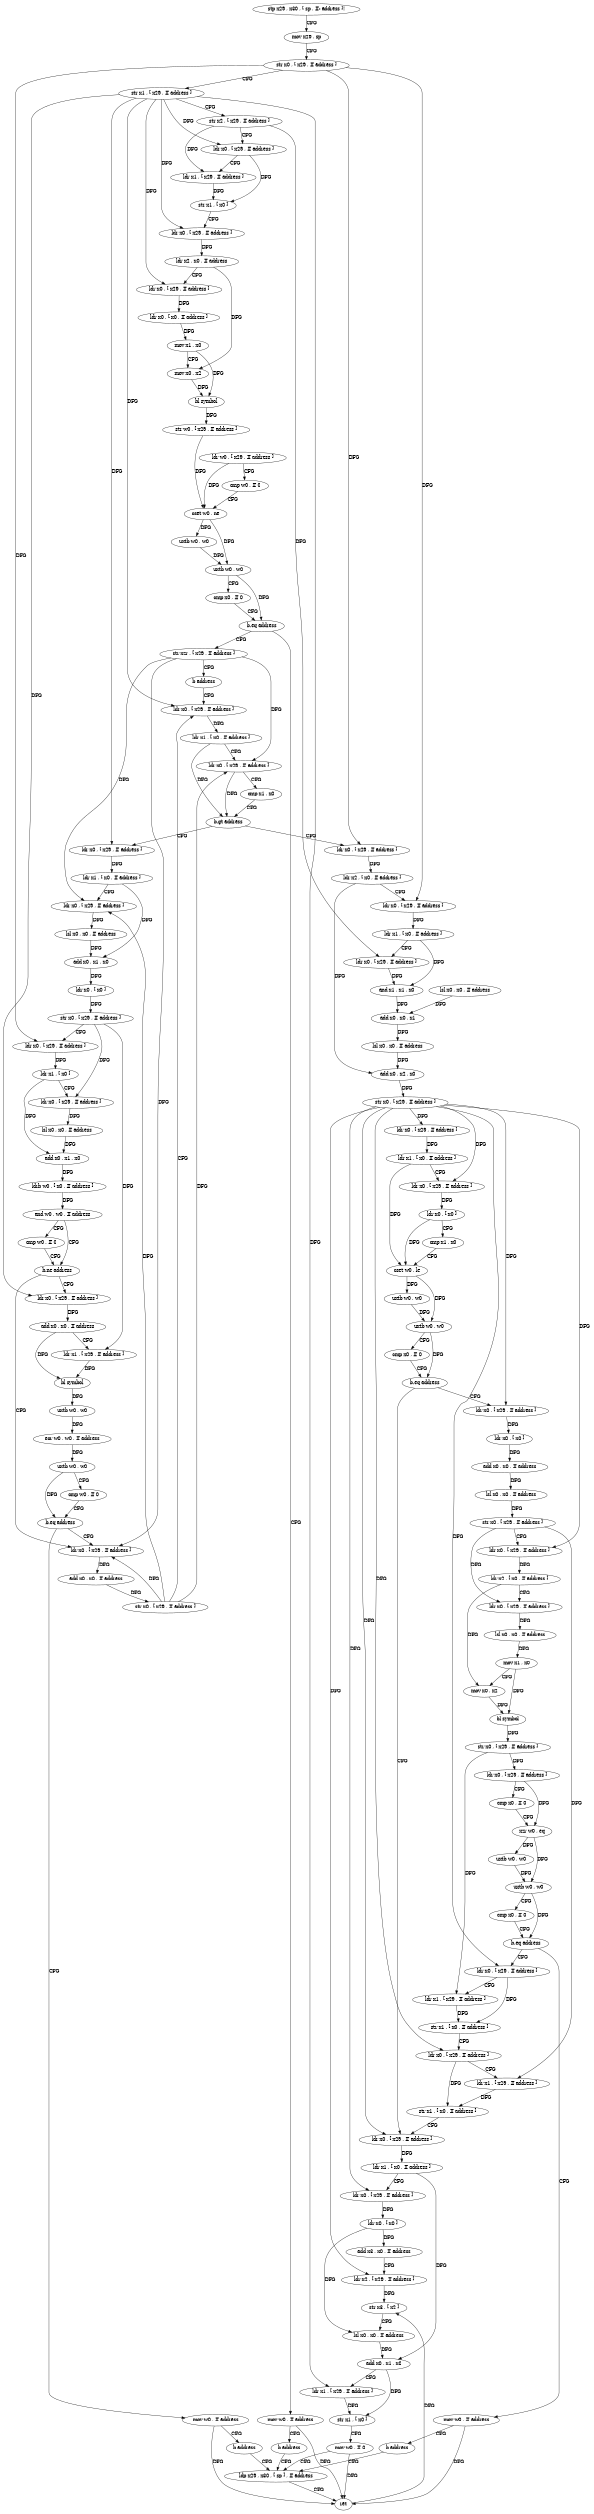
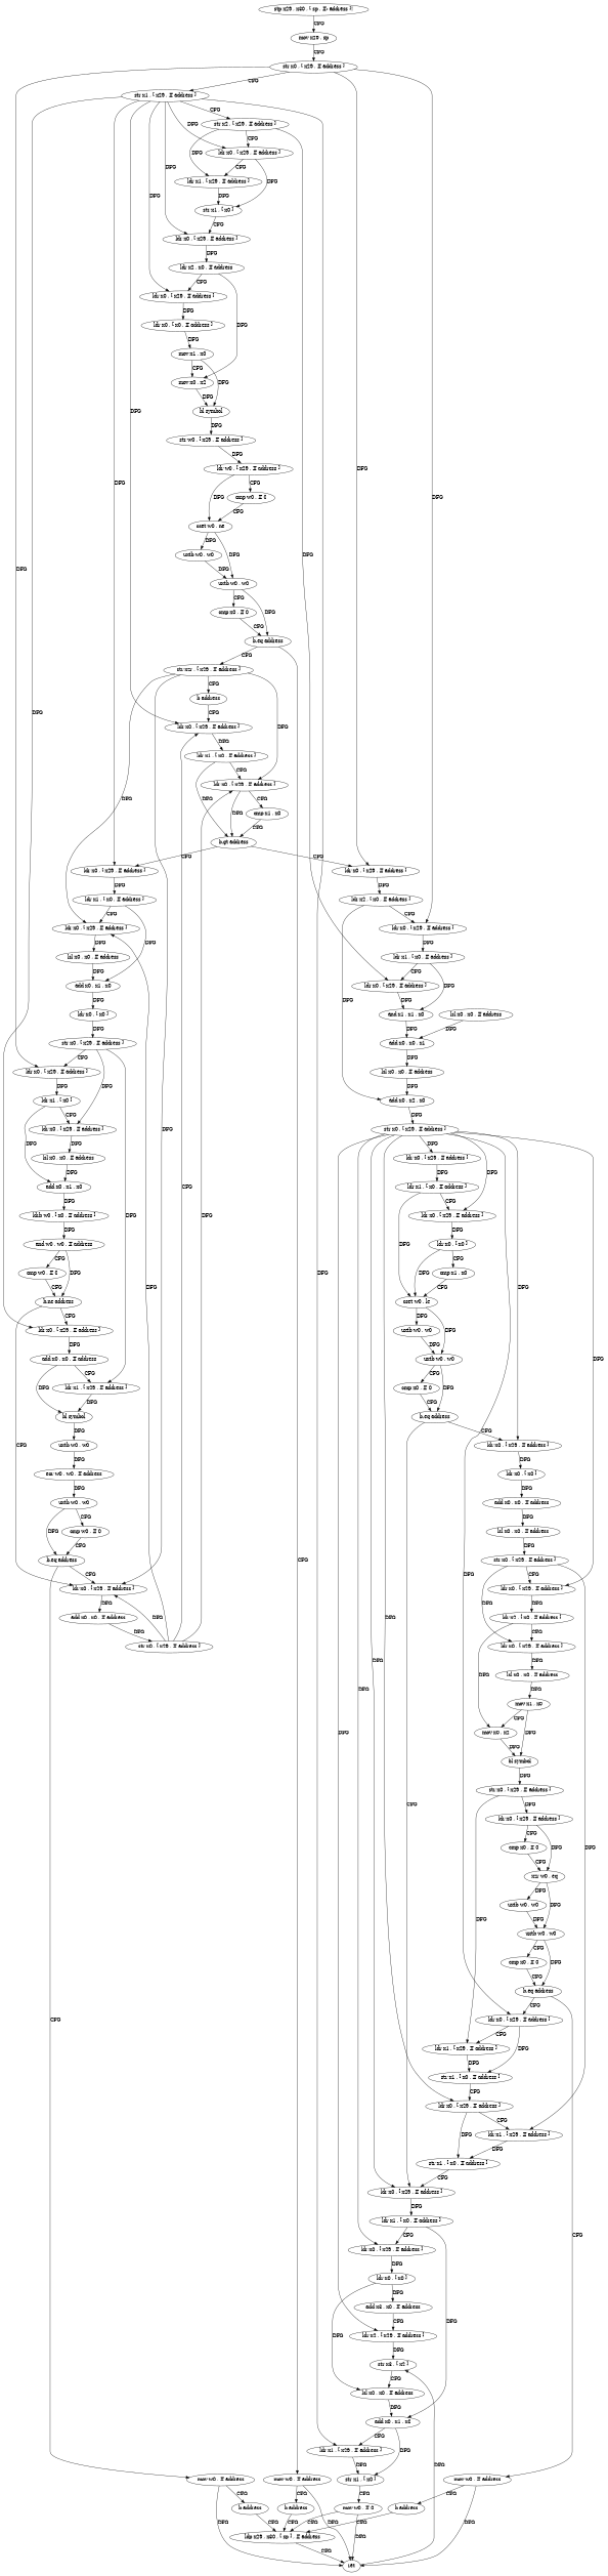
  digraph {
    n1 [label="stp x29 , x30 , [ sp , #- address ]!"]
    n2 [label="mov x29 , sp"]
    n3 [label="str x0 , [ x29 , # address ]"]
    n4 [label="str x1 , [ x29 , # address ]"]
    n5 [label="ldr x0 , [ x29 , # address ]"]
    n6 [label="ldr x0 , [ x29 , # address ]"]
    n7 [label="ldr x0 , [ x29 , # address ]"]
    n8 [label="str x2 , [ x29 , # address ]"]
    n9 [label="ldr x0 , [ x29 , # address ]"]
    n10 [label="ldr x0 , [ x29 , # address ]"]
    n11 [label="ldr x0 , [ x29 , # address ]"]
    n12 [label="ldr x0 , [ x29 , # address ]"]
    n13 [label="ldr x0 , [ x29 , # address ]"]
    n14 [label="ldr x0 , [ x29 , # address ]"]
    n15 [label="ldr x1 , [ x29 , # address ]"]
    n16 [label="ldr x2 , [ x0 , # address ]"]
    n17 [label="ldr x1 , [ x0 ]"]
    n18 [label="ldr x1 , [ x0 , # address ]"]
    n19 [label="ldr x1 , [ x29 , # address ]"]
    n20 [label="ldr x0 , [ x29 , # address ]"]
    n21 [label="str x1 , [ x0 ]"]
    n22 [label="ldr x2 , x0 , # address"]
    n23 [label="ldr x0 , [ x0 , # address ]"]
    n24 [label="ldr x1 , [ x0 , # address ]"]
    n25 [label="ldr x1 , [ x0 , # address ]"]
    n26 [label="add x0 , x0 , # address"]
    n27 [label="str x1 , [ x0 ]"]
    n28 [label="and x1 , x1 , x0"]
    n29 [label="mov x0 , x2"]
    n30 [label="bl symbol"]
    n31 [label="mov x1 , x0"]
    n32 [label="str w0 , [ x29 , # address ]"]
    n33 [label="ldr w0 , [ x29 , # address ]"]
    n34 [label="cmp w0 , # 0"]
    n35 [label="cset w0 , ne"]
    n36 [label="uxtb w0 , w0"]
    n37 [label="uxtb w0 , w0"]
    n38 [label="cmp x0 , # 0"]
    n39 [label="b.eq address"]
    n40 [label="str xzr , [ x29 , # address ]"]
    n41 [label="mov w0 , # address"]
    n42 [label="b address"]
    n43 [label="ldr x0 , [ x29 , # address ]"]
    n44 [label="ldr x0 , [ x29 , # address ]"]
    n45 [label="ldr x0 , [ x29 , # address ]"]
    n46 [label="b address"]
    n47 [label=ret]
    n48 [label="b.gt address"]
    n49 [label="cmp x1 , x0"]
    n50 [label="lsl x0 , x0 , # address"]
    n51 [label="add x0 , x0 , # address"]
    n52 [label="ldp x29 , x30 , [ sp ] , # address"]
    n53 [label="str x3 , [ x2 ]"]
    n54 [label="add x0 , x1 , x0"]
    n55 [label="add x0 , x2 , x0"]
    n56 [label="ldr x0 , [ x0 ]"]
    n57 [label="str x0 , [ x29 , # address ]"]
    n58 [label="ldr x0 , [ x29 , # address ]"]
    n59 [label="ldr x1 , [ x29 , # address ]"]
    n60 [label="lsl x0 , x0 , # address"]
    n61 [label="bl symbol"]
    n62 [label="add x0 , x1 , x0"]
    n63 [label="ldrb w0 , [ x0 , # address ]"]
    n64 [label="and w0 , w0 , # address"]
    n65 [label="cmp w0 , # 0"]
    n66 [label="b.ne address"]
    n67 [label="str x0 , [ x29 , # address ]"]
    n68 [label="str x0 , [ x29 , # address ]"]
    n69 [label="add x0 , x0 , x1"]
    n70 [label="lsl x0 , x0 , # address"]
    n71 [label="lsl x0 , x0 , # address"]
    n72 [label="ldr x0 , [ x29 , # address ]"]
    n73 [label="ldr x0 , [ x29 , # address ]"]
    n74 [label="ldr x0 , [ x29 , # address ]"]
    n75 [label="ldr x0 , [ x29 , # address ]"]
    n76 [label="ldr x0 , [ x29 , # address ]"]
    n77 [label="ldr x2 , [ x29 , # address ]"]
    n78 [label="ldr x0 , [ x29 , # address ]"]
    n79 [label="ldr x0 , [ x29 , # address ]"]
    n80 [label="ldr x0 , [ x29 , # address ]"]
    n81 [label="ldr x1 , [ x0 , # address ]"]
    n82 [label="ldr x0 , [ x0 ]"]
    n83 [label="ldr x1 , [ x0 , # address ]"]
    n84 [label="ldr x0 , [ x0 ]"]
    n85 [label="ldr x0 , [ x0 ]"]
    n86 [label="ldr x2 , [ x0 , # address ]"]
    n87 [label="ldr x1 , [ x29 , # address ]"]
    n88 [label="str x1 , [ x0 , # address ]"]
    n89 [label="ldr x1 , [ x29 , # address ]"]
    n90 [label="str x1 , [ x0 , # address ]"]
    n91 [label="cset w0 , le"]
    n92 [label="uxtb w0 , w0"]
    n93 [label="uxtb w0 , w0"]
    n94 [label="cmp x1 , x0"]
    n95 [label="cmp x0 , # 0"]
    n96 [label="b.eq address"]
    n97 [label="add x0 , x1 , x0"]
    n98 [label="add x0 , x0 , # address"]
    n99 [label="uxtb w0 , w0"]
    n100 [label="eor w0 , w0 , # address"]
    n101 [label="uxtb w0 , w0"]
    n102 [label="cmp w0 , # 0"]
    n103 [label="b.eq address"]
    n104 [label="mov w0 , # address"]
    n105 [label="b address"]
    n106 [label="add x3 , x0 , # address"]
    n107 [label="lsl x0 , x0 , # address"]
    n108 [label="mov w0 , # 0"]
    n109 [label="lsl x0 , x0 , # address"]
    n110 [label="str x0 , [ x29 , # address ]"]
    n111 [label="ldr x0 , [ x29 , # address ]"]
    n112 [label="lsl x0 , x0 , # address"]
    n113 [label="mov x0 , x2"]
    n114 [label="bl symbol"]
    n115 [label="mov x1 , x0"]
    n116 [label="str x0 , [ x29 , # address ]"]
    n117 [label="ldr x0 , [ x29 , # address ]"]
    n118 [label="cmp x0 , # 0"]
    n119 [label="xzr w0 , eq"]
    n120 [label="uxtb w0 , w0"]
    n121 [label="uxtb w0 , w0"]
    n122 [label="cmp x0 , # 0"]
    n123 [label="b.eq address"]
    n124 [label="mov w0 , # address"]
    n125 [label="b address"]
    n1 -> n2 [label=CFG]
    n2 -> n3 [label=CFG]
    n3 -> n4 [label=CFG]
    n3 -> n5 [label=DFG]
    n3 -> n6 [label=DFG]
    n3 -> n7 [label=DFG]
    n4 -> n8 [label=CFG]
    n4 -> n9 [label=DFG]
    n4 -> n10 [label=DFG]
    n4 -> n11 [label=DFG]
    n4 -> n12 [label=DFG]
    n4 -> n13 [label=DFG]
    n4 -> n14 [label=DFG]
    n4 -> n15 [label=DFG]
    n5 -> n16 [label=DFG]
    n6 -> n17 [label=DFG]
    n7 -> n18 [label=DFG]
    n8 -> n9 [label=CFG]
    n8 -> n19 [label=DFG]
    n8 -> n20 [label=DFG]
    n9 -> n19 [label=CFG]
    n9 -> n21 [label=DFG]
    n10 -> n22 [label=DFG]
    n11 -> n23 [label=DFG]
    n12 -> n24 [label=DFG]
    n13 -> n25 [label=DFG]
    n14 -> n26 [label=DFG]
    n15 -> n27 [label=DFG]
    n16 -> n7 [label=CFG]
    n16 -> n55 [label=DFG]
    n17 -> n58 [label=CFG]
    n17 -> n62 [label=DFG]
    n18 -> n20 [label=CFG]
    n18 -> n28 [label=DFG]
    n19 -> n21 [label=DFG]
    n20 -> n28 [label=DFG]
    n21 -> n10 [label=CFG]
    n22 -> n11 [label=CFG]
    n22 -> n29 [label=DFG]
    n23 -> n31 [label=DFG]
    n24 -> n43 [label=CFG]
    n24 -> n48 [label=DFG]
    n25 -> n44 [label=CFG]
    n25 -> n54 [label=DFG]
    n26 -> n59 [label=CFG]
    n26 -> n61 [label=DFG]
    n27 -> n108 [label=CFG]
    n28 -> n69 [label=DFG]
    n29 -> n30 [label=DFG]
    n30 -> n32 [label=DFG]
    n31 -> n29 [label=CFG]
    n31 -> n30 [label=DFG]
-   n32 -> n35 [label=DFG]
+   n32 -> n33 [label=DFG]
    n33 -> n34 [label=CFG]
    n33 -> n35 [label=DFG]
    n34 -> n35 [label=CFG]
    n35 -> n36 [label=DFG]
    n35 -> n37 [label=DFG]
    n36 -> n37 [label=DFG]
    n37 -> n38 [label=CFG]
    n37 -> n39 [label=DFG]
    n38 -> n39 [label=CFG]
    n39 -> n40 [label=CFG]
    n39 -> n41 [label=CFG]
    n40 -> n42 [label=CFG]
    n40 -> n43 [label=DFG]
    n40 -> n44 [label=DFG]
    n40 -> n45 [label=DFG]
    n41 -> n46 [label=CFG]
    n41 -> n47 [label=DFG]
    n42 -> n12 [label=CFG]
    n43 -> n48 [label=DFG]
    n43 -> n49 [label=CFG]
    n44 -> n50 [label=DFG]
    n45 -> n51 [label=DFG]
    n46 -> n52 [label=CFG]
    n47 -> n53 [label=DFG]
    n48 -> n5 [label=CFG]
    n48 -> n13 [label=CFG]
    n49 -> n48 [label=CFG]
    n50 -> n54 [label=DFG]
    n51 -> n67 [label=DFG]
    n52 -> n47 [label=CFG]
    n53 -> n107 [label=CFG]
    n54 -> n56 [label=DFG]
    n55 -> n68 [label=DFG]
    n56 -> n57 [label=DFG]
    n57 -> n6 [label=CFG]
    n57 -> n58 [label=DFG]
    n57 -> n59 [label=DFG]
    n58 -> n60 [label=DFG]
    n59 -> n61 [label=DFG]
    n60 -> n62 [label=DFG]
    n61 -> n99 [label=DFG]
    n62 -> n63 [label=DFG]
    n63 -> n64 [label=DFG]
    n64 -> n65 [label=CFG]
-   n64 -> n66 [label=CFG]
+   n64 -> n66 [label=DFG]
    n65 -> n66 [label=CFG]
    n66 -> n14 [label=CFG]
    n66 -> n45 [label=CFG]
    n67 -> n12 [label=CFG]
    n67 -> n43 [label=DFG]
    n67 -> n44 [label=DFG]
    n67 -> n45 [label=DFG]
    n68 -> n72 [label=DFG]
    n68 -> n73 [label=DFG]
    n68 -> n74 [label=DFG]
    n68 -> n75 [label=DFG]
    n68 -> n76 [label=DFG]
    n68 -> n77 [label=DFG]
    n68 -> n78 [label=DFG]
    n68 -> n79 [label=DFG]
    n68 -> n80 [label=DFG]
    n69 -> n70 [label=DFG]
    n70 -> n55 [label=DFG]
    n71 -> n69 [label=DFG]
    n72 -> n81 [label=DFG]
    n73 -> n82 [label=DFG]
    n74 -> n83 [label=DFG]
    n75 -> n84 [label=DFG]
    n76 -> n85 [label=DFG]
    n77 -> n53 [label=DFG]
    n78 -> n86 [label=DFG]
    n79 -> n87 [label=CFG]
    n79 -> n88 [label=DFG]
    n80 -> n89 [label=CFG]
    n80 -> n90 [label=DFG]
    n81 -> n73 [label=CFG]
    n81 -> n91 [label=DFG]
    n82 -> n91 [label=DFG]
    n82 -> n94 [label=CFG]
    n83 -> n76 [label=CFG]
    n83 -> n97 [label=DFG]
    n84 -> n98 [label=DFG]
    n85 -> n106 [label=DFG]
    n85 -> n107 [label=DFG]
    n86 -> n111 [label=CFG]
    n86 -> n113 [label=DFG]
    n87 -> n88 [label=DFG]
    n88 -> n80 [label=CFG]
    n89 -> n90 [label=DFG]
    n90 -> n74 [label=CFG]
    n91 -> n92 [label=DFG]
    n91 -> n93 [label=DFG]
    n92 -> n93 [label=DFG]
    n93 -> n95 [label=CFG]
    n93 -> n96 [label=DFG]
    n94 -> n91 [label=CFG]
    n95 -> n96 [label=CFG]
    n96 -> n74 [label=CFG]
    n96 -> n75 [label=CFG]
    n97 -> n15 [label=CFG]
    n97 -> n27 [label=DFG]
    n98 -> n109 [label=DFG]
    n99 -> n100 [label=DFG]
    n100 -> n101 [label=DFG]
    n101 -> n102 [label=CFG]
    n101 -> n103 [label=DFG]
    n102 -> n103 [label=CFG]
    n103 -> n45 [label=CFG]
    n103 -> n104 [label=CFG]
    n104 -> n47 [label=DFG]
    n104 -> n105 [label=CFG]
    n105 -> n52 [label=CFG]
    n106 -> n77 [label=CFG]
    n107 -> n97 [label=DFG]
    n108 -> n47 [label=DFG]
    n108 -> n52 [label=CFG]
    n109 -> n110 [label=DFG]
    n110 -> n78 [label=CFG]
    n110 -> n89 [label=DFG]
    n110 -> n111 [label=DFG]
    n111 -> n112 [label=DFG]
    n112 -> n115 [label=DFG]
    n113 -> n114 [label=DFG]
    n114 -> n116 [label=DFG]
    n115 -> n113 [label=CFG]
    n115 -> n114 [label=DFG]
    n116 -> n87 [label=DFG]
    n116 -> n117 [label=DFG]
    n117 -> n118 [label=CFG]
    n117 -> n119 [label=DFG]
    n118 -> n119 [label=CFG]
    n119 -> n120 [label=DFG]
    n119 -> n121 [label=DFG]
    n120 -> n121 [label=DFG]
    n121 -> n122 [label=CFG]
    n121 -> n123 [label=DFG]
    n122 -> n123 [label=CFG]
    n123 -> n79 [label=CFG]
    n123 -> n124 [label=CFG]
    n124 -> n47 [label=DFG]
    n124 -> n125 [label=CFG]
    n125 -> n52 [label=CFG]
  }
